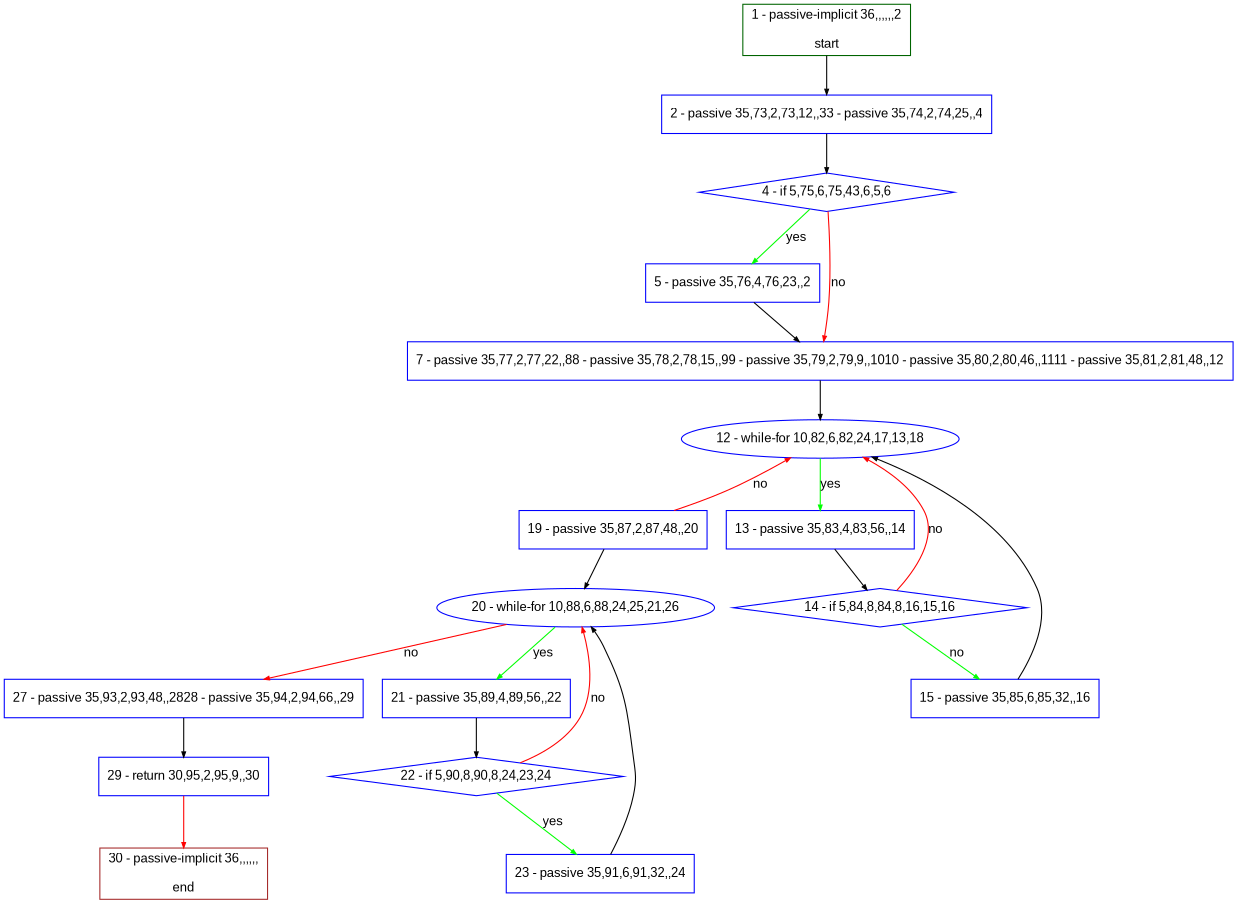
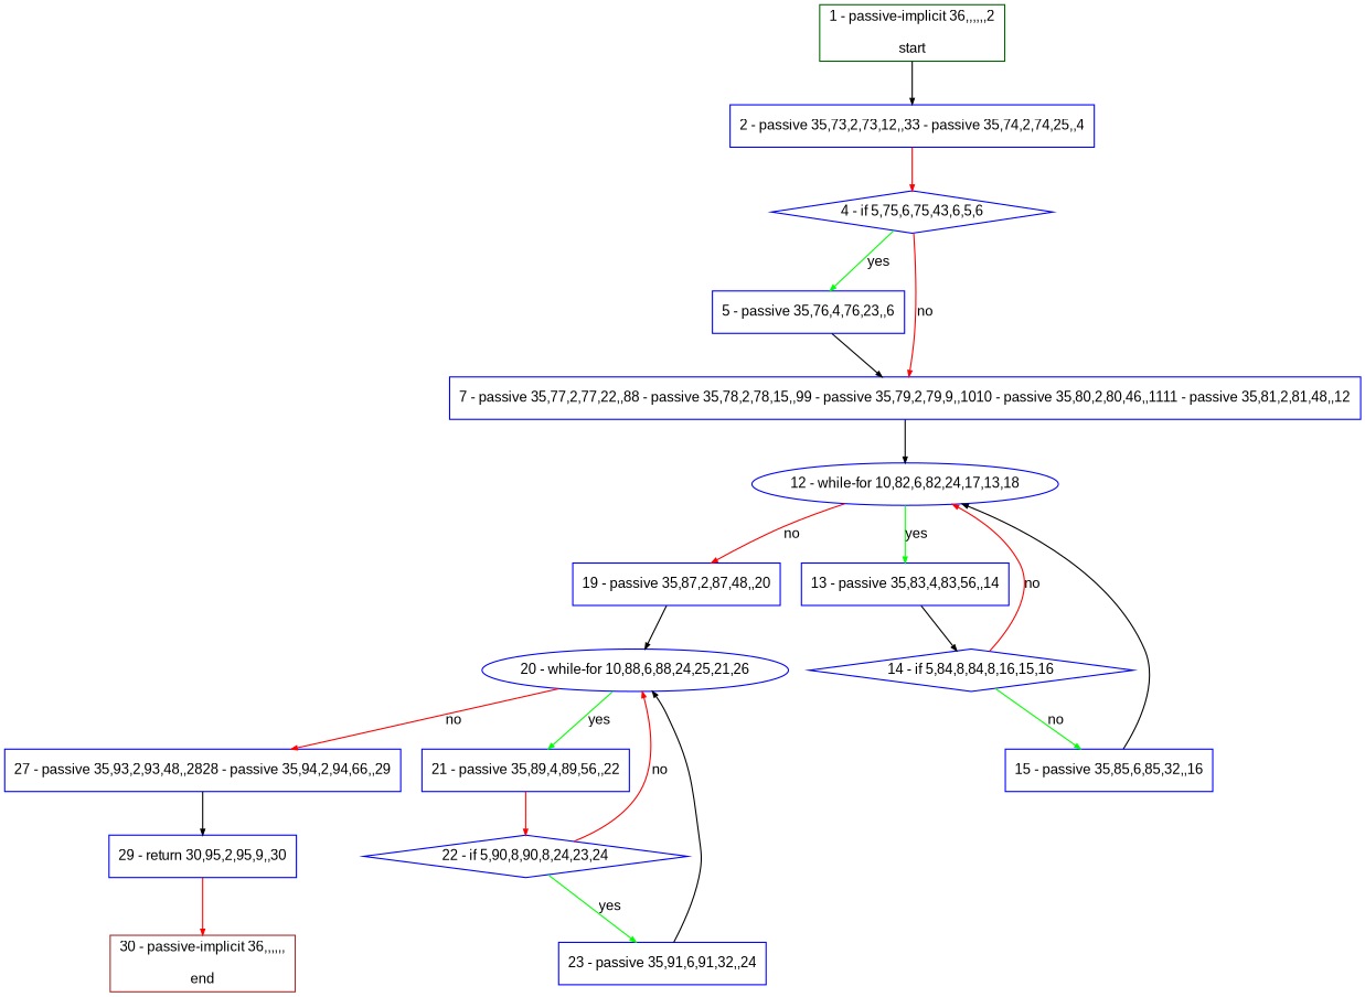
  digraph {
    bgcolor=white
    compound=true
    fillcolor="#FFFFCC"
    fontname=Arial
    fontsize=12
    pack=true
    packmode=clust
    style="rounded,filled"
    node [color="#0000ff" compound=true fillcolor="#ffffff" fixedsize=false fontname=Arial fontsize=12 node_initialized=no shape=box style=filled]
    edge [arrowhead=normal arrowsize=0.5 arrowtail=none color="#000000" compound=true dir=forward fontcolor=black fontname=Arial fontsize=12]
    n1 [label="2 - passive 35,73,2,73,12,,33 - passive 35,74,2,74,25,,4"]
    n2 [label="4 - if 5,75,6,75,43,6,5,6" shape=diamond]
-   n3 [label="5 - passive 35,76,4,76,23,,2"]
+   n3 [label="5 - passive 35,76,4,76,23,,6"]
    n4 [label="7 - passive 35,77,2,77,22,,88 - passive 35,78,2,78,15,,99 - passive 35,79,2,79,9,,1010 - passive 35,80,2,80,46,,1111 - passive 35,81,2,81,48,,12"]
    n5 [color="#006400" label="1 - passive-implicit 36,,,,,,2\n\nstart"]
    n6 [label="12 - while-for 10,82,6,82,24,17,13,18" shape=oval]
    n7 [label="13 - passive 35,83,4,83,56,,14"]
    n8 [label="19 - passive 35,87,2,87,48,,20"]
    n9 [label="14 - if 5,84,8,84,8,16,15,16" shape=diamond]
    n10 [label="20 - while-for 10,88,6,88,24,25,21,26" shape=oval]
    n11 [label="15 - passive 35,85,6,85,32,,16"]
    n12 [label="21 - passive 35,89,4,89,56,,22"]
    n13 [label="27 - passive 35,93,2,93,48,,2828 - passive 35,94,2,94,66,,29"]
    n14 [label="22 - if 5,90,8,90,8,24,23,24" shape=diamond]
    n15 [label="29 - return 30,95,2,95,9,,30"]
    n16 [label="23 - passive 35,91,6,91,32,,24"]
    n17 [color="#a52a2a" label="30 - passive-implicit 36,,,,,,\n\nend"]
-   n1 -> n2
+   n1 -> n2 [color="#ff0000"]
    n2 -> n3 [color="#00ff00" label=yes]
    n2 -> n4 [color="#ff0000" label=no]
    n3 -> n4
    n4 -> n6
    n5 -> n1
    n6 -> n7 [color="#00ff00" label=yes]
-   n8 -> n6 [color="#ff0000" label=no]
+   n6 -> n8 [color="#ff0000" label=no]
    n7 -> n9
    n8 -> n10
    n9 -> n6 [color="#ff0000" label=no]
    n9 -> n11 [color="#00ff00" label=no]
    n10 -> n12 [color="#00ff00" label=yes]
    n10 -> n13 [color="#ff0000" label=no]
    n11 -> n6
-   n12 -> n14
+   n12 -> n14 [color="#ff0000"]
    n13 -> n15
    n14 -> n10 [color="#ff0000" label=no]
    n14 -> n16 [color="#00ff00" label=yes]
    n15 -> n17 [color="#ff0000"]
    n16 -> n10
  }
